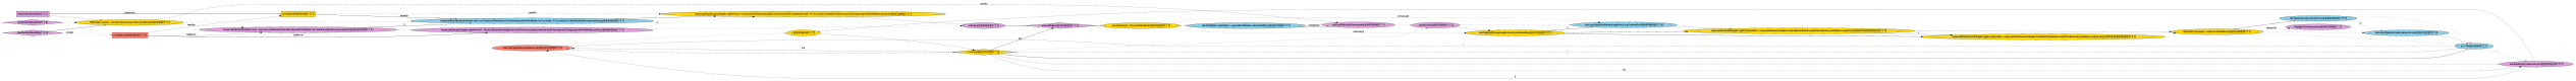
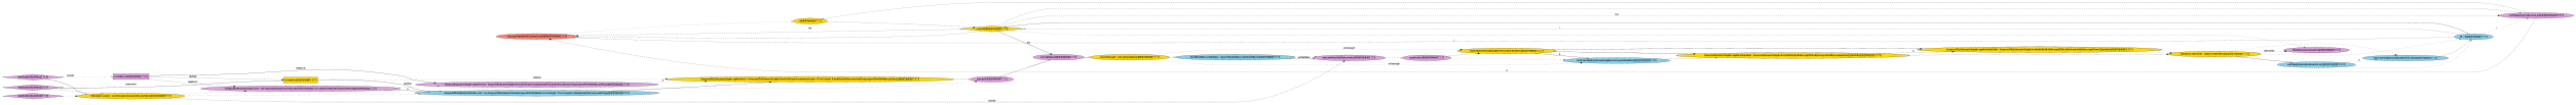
  digraph {
    fontname=Oswald
    rankdir=LR
    node [fillcolor=plum fontname=Oswald shape=ellipse style=filled]
    edge [arrowhead=onormal fontname=Oswald style=dotted]
    n1 [fillcolor=salmon label="Assert.assertEquals(vals(i(,columnarInts.get(i))@@@21@@@['0', '1', '0']"]
    n2 [fillcolor=gold label="++i@@@19@@@['1', '1', '1']"]
    n3 [fillcolor=gold label="i < vals.length@@@18@@@['1', '1', '1']" shape=diamond]
    n4 [fillcolor=gold label="ColumnarInts columnarInts = supplierFromByteBuffer.get()@@@16@@@['1', '1', '1']"]
    n5 [label="CloseQuietly.close(columnarInts)@@@22@@@['1', '1', '1']"]
    n6 [fillcolor=skyblue label="assertEquals(vals.length,columnarInts.size())@@@17@@@['1', '0', '0']"]
    n7 [fillcolor=skyblue label="Assert.assertEquals(vals.length,columnarInts.size())@@@17@@@['0', '1', '0']"]
    n8 [fillcolor=skyblue label="int i = 0@@@17@@@['1', '1', '1']"]
    n9 [label="assertEquals(vals(i(,columnarInts.get(i))@@@20@@@['1', '0', '1']"]
    n10 [label="checkSerializedSizeAndData['1', '0', '0']" shape=diamond]
-   n11 [fillcolor=salmon label="int chunkFactor@@@2@@@['1', '1', '0']" shape=box]
+   n11 [label="int chunkFactor@@@2@@@['1', '1', '0']" shape=box]
    n12 [fillcolor=gold label="FileSmoosher smoosher = new FileSmoosher(temporaryFolder.newFolder())@@@3@@@['1', '1', '1']"]
    n13 [fillcolor=gold label="int chunkSize@@@2@@@['0', '0', '1']" shape=box]
    n14 [label="CompressedColumnarIntsSerializer writer = new CompressedColumnarIntsSerializer(segmentWriteOutMedium,\"test\",chunkFactor,byteOrder,compressionStrategy)@@@4@@@['1', '1', '0']"]
    n15 [label="CompressedColumnarIntsSupplier supplierFromList = CompressedColumnarIntsSupplier.fromList(IntArrayList.wrap(vals),chunkFactor,byteOrder,compressionStrategy,segmentWriteOutMedium.getCloser())@@@5@@@['1', '1', '0']"]
    n16 [fillcolor=skyblue label="CompressedVSizeColumnarIntsSerializer writer = new CompressedVSizeColumnarIntsSerializer(segmentWriteOutMedium,\"test\",vals.length > 0? Ints.max(vals): 0,chunkSize,byteOrder,compressionStrategy)@@@4@@@['0', '0', '1']"]
    n17 [label="writer.writeTo(writeOutBytes,smoosher)@@@12@@@['1', '1', '1']"]
    n18 [fillcolor=gold label="assertEquals(writtenLength,supplierFromList.getSerializedSize())@@@14@@@['1', '0', '1']"]
    n19 [fillcolor=gold label="CompressedVSizeColumnarIntsSupplier supplierFromByteBuffer = CompressedVSizeColumnarIntsSupplier.fromByteBuffer(ByteBuffer.wrap(IOUtils.toByteArray(writeOutBytes.asInputStream())),byteOrder)@@@15@@@['0', '0', '1']"]
    n20 [fillcolor=gold label="CompressedColumnarIntsSupplier supplierFromByteBuffer = CompressedColumnarIntsSupplier.fromByteBuffer(ByteBuffer.wrap(IOUtils.toByteArray(writeOutBytes.asInputStream())),byteOrder)@@@15@@@['1', '1', '0']"]
    n21 [fillcolor=skyblue label="Assert.assertEquals(writtenLength,supplierFromList.getSerializedSize())@@@14@@@['0', '1', '0']"]
    n22 [fillcolor=gold label="CompressedVSizeColumnarIntsSupplier supplierFromList = CompressedVSizeColumnarIntsSupplier.fromList(IntArrayList.wrap(vals),vals.length > 0? Ints.max(vals): 0,chunkSize,byteOrder,compressionStrategy,segmentWriteOutMedium.getCloser())@@@5@@@['0', '0', '1']"]
    n23 [label="writer.open()@@@6@@@['1', '1', '1']"]
-   n24 [label="writer.addValue(val)@@@8@@@['1', '1', '1']" shape=diamond]
+   n24 [label="writer.addValue(val)@@@8@@@['1', '1', '1']"]
    n25 [fillcolor=gold label="long writtenLength = writer.getSerializedSize()@@@10@@@['1', '1', '1']"]
    n26 [fillcolor=skyblue label="final WriteOutBytes writeOutBytes = segmentWriteOutMedium.makeWriteOutBytes()@@@11@@@['1', '1', '1']"]
    n27 [label="smoosher.close()@@@13@@@['1', '1', '1']"]
-   n28 [label="checkSerializedSizeAndData['0', '0', '1']" shape=box]
+   n28 [label="checkSerializedSizeAndData['0', '0', '1']" shape=diamond]
    n29 [label="checkSerializedSizeAndData['0', '1', '0']" shape=diamond]
    n1 -> n2
    n2 -> n3 [arrowhead=diamond style=dashed]
    n3 -> n1 [arrowhead=diamond label=true style=dashed]
    n3 -> n1 [style=dashed]
-   n3 -> n27
+   n3 -> n5
    n3 -> n9 [style=dashed]
    n3 -> n9 [arrowhead=diamond label=true style=dashed]
    n3 -> n24 [arrowhead=diamond label=true style=solid]
    n4 -> n5 [arrowhead=diamond label=columnarInts]
    n4 -> n6 [style=solid]
    n4 -> n7 [arrowhead=diamond]
    n4 -> n8
    n6 -> n7 [label=0]
    n6 -> n8
    n7 -> n8 [style=dashed]
    n8 -> n1 [label=i style=dashed]
    n8 -> n3 [style=solid]
    n8 -> n3 [label=i style=dashed]
    n8 -> n9 [label=i]
    n9 -> n1 [arrowhead=diamond label=0 style=dashed]
    n9 -> n2 [style=dashed]
    n10 -> n11 [label=smoosher]
    n10 -> n12 [style=solid]
    n11 -> n13 [arrowhead=diamond label=chunkSize style=dashed]
    n11 -> n14 [arrowhead=diamond label=chunkFactor style=dashed]
    n11 -> n15 [arrowhead=diamond label=chunkFactor style=solid]
    n12 -> n14 [arrowhead=diamond]
    n12 -> n16
    n12 -> n17 [arrowhead=diamond label=smoosher style=dashed]
    n13 -> n16 [label=chunkSize style=solid]
    n13 -> n22 [arrowhead=diamond label=chunkSize]
    n14 -> n15
    n14 -> n16 [label=0 style=solid]
    n15 -> n22 [arrowhead=diamond label=0]
    n15 -> n23 [arrowhead=diamond]
    n16 -> n22 [arrowhead=diamond style=solid]
    n17 -> n27
    n18 -> n19 [arrowhead=diamond style=solid]
    n18 -> n20 [arrowhead=diamond style=solid]
    n18 -> n21 [label=0 style=solid]
    n19 -> n4 [arrowhead=diamond]
    n20 -> n4 [arrowhead=diamond style=dashed]
    n20 -> n19 [arrowhead=diamond label=0 style=dashed]
    n21 -> n20 [style=dashed]
    n22 -> n23 [style=dashed]
    n23 -> n24 [style=solid]
    n24 -> n25 [style=solid]
    n25 -> n18 [arrowhead=diamond label=writtenLength]
    n25 -> n21 [arrowhead=diamond label=writtenLength]
    n25 -> n26
    n26 -> n17 [label=writeOutBytes style=solid]
    n26 -> n17
    n27 -> n18 [arrowhead=diamond style=dashed]
    n27 -> n21
    n28 -> n12 [style=dashed]
    n28 -> n13 [label=columnarInts style=solid]
    n29 -> n12 [arrowhead=diamond]
  }
